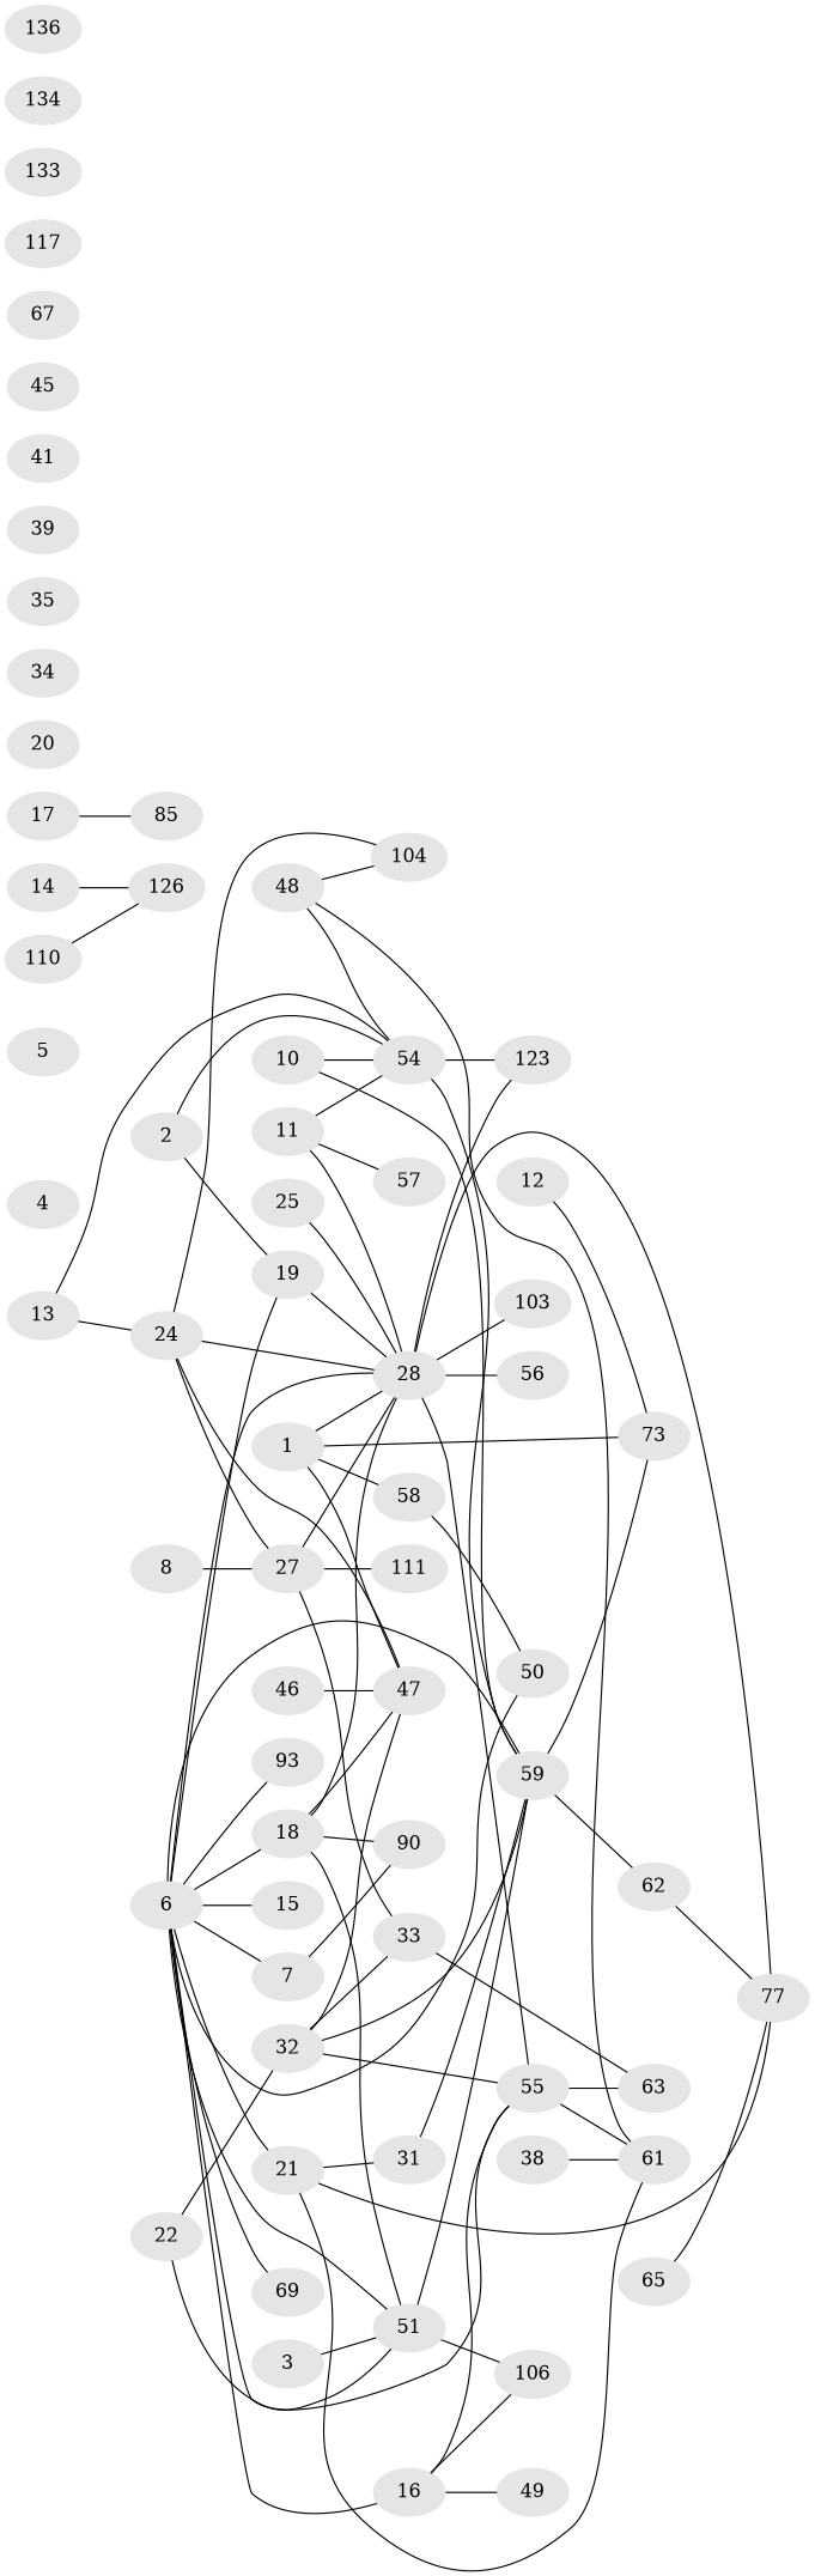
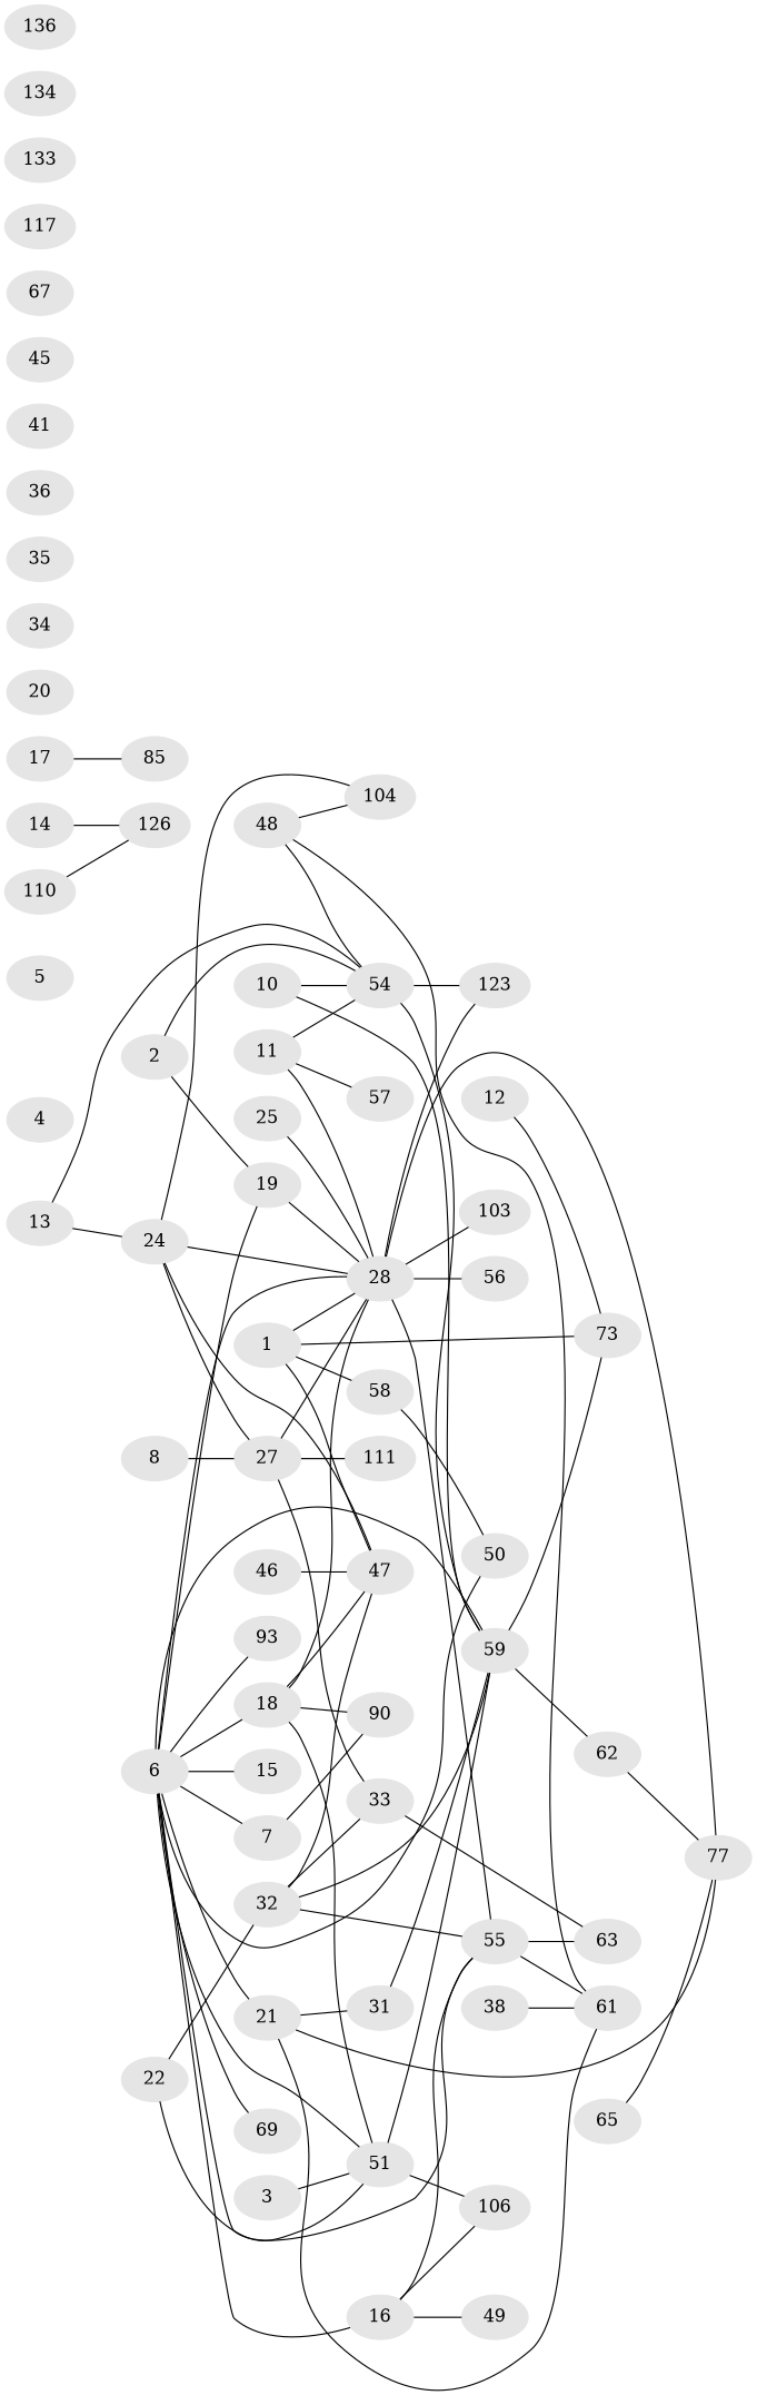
  graph {
    rankdir=LR
    node [color=gray90 style=filled]
    1 [super="+72"]
    28 [super="+82+91+76"]
    47 [super="+71"]
    58
    73 [super="+74+109"]
    55 [super="+70+64"]
    77 [super="+92+115"]
    56
    103
    123
    50 [super="+60"]
    19 [super="+122+42"]
    2
    54 [super="+81+78"]
    59 [super="+94+88"]
    51 [super="+116+108"]
    106 [super="+135+114+120"]
    3
    4
    5
    6 [super="+23+79+101"]
    7 [super="+66"]
    15
    16 [super="+53+40"]
    18 [super="+44+96+29"]
    21 [super="+84+43"]
    69
    93
    90 [super="+95+99"]
    49 [super="+105"]
    31
    61 [super="+98"]
    63 [super="+75"]
    62
    8 [super="+26+9"]
    27 [super="+86"]
    33 [super="+89"]
    111
    10
    11
    57
    12
    13 [super="+52"]
    24 [super="+80"]
    104
    126 [super="+132"]
    14
    17
    85
    20
    22 [super="+39"]
    32 [super="+37"]
    25
    34 [super="+124"]
    35
-   36 [label=39]
+   36
    38
    41
    45
    46
    48 [super="+100+83"]
    65 [super="+128"]
    67
    110
    117
    133
    134
    136
    1 -- 28
    1 -- 47
    1 -- 58
    1 -- 73
    28 -- 55
    28 -- 77
    28 -- 56 [weight=2]
    28 -- 103
    28 -- 123
    58 -- 50
    55 -- 61
    55 -- 63 [weight=2]
    19 -- 28 [weight=2]
    2 -- 19
    2 -- 54
    54 -- 123
    54 -- 59
    59 -- 73
    59 -- 62
    51 -- 59
    51 -- 106
    3 -- 51
    6 -- 28 [weight=2]
    6 -- 55
    6 -- 50
    6 -- 19 [weight=2]
    6 -- 59
    6 -- 51
    6 -- 7
    6 -- 15
    6 -- 16
    6 -- 18
    6 -- 21
    6 -- 69
    6 -- 93
    7 -- 90
    16 -- 55
    16 -- 106
    16 -- 49
    18 -- 28
    18 -- 47
    18 -- 51
    18 -- 90
    21 -- 77
    21 -- 31
    21 -- 61
    31 -- 59
    62 -- 77
    8 -- 27
    27 -- 28 [weight=2]
    27 -- 33
    27 -- 111
    33 -- 63
    10 -- 54
    10 -- 59
    11 -- 28
    11 -- 54
    11 -- 57
    12 -- 73
    13 -- 54
    13 -- 24
    24 -- 28
    24 -- 47
    24 -- 27
    24 -- 104
    14 -- 126
    17 -- 85
    22 -- 51
    22 -- 32
    32 -- 47
    32 -- 55
    32 -- 59
    32 -- 33
    25 -- 28
    38 -- 61
    46 -- 47
    48 -- 54
    48 -- 61
    48 -- 104
    65 -- 77
    110 -- 126
  }
